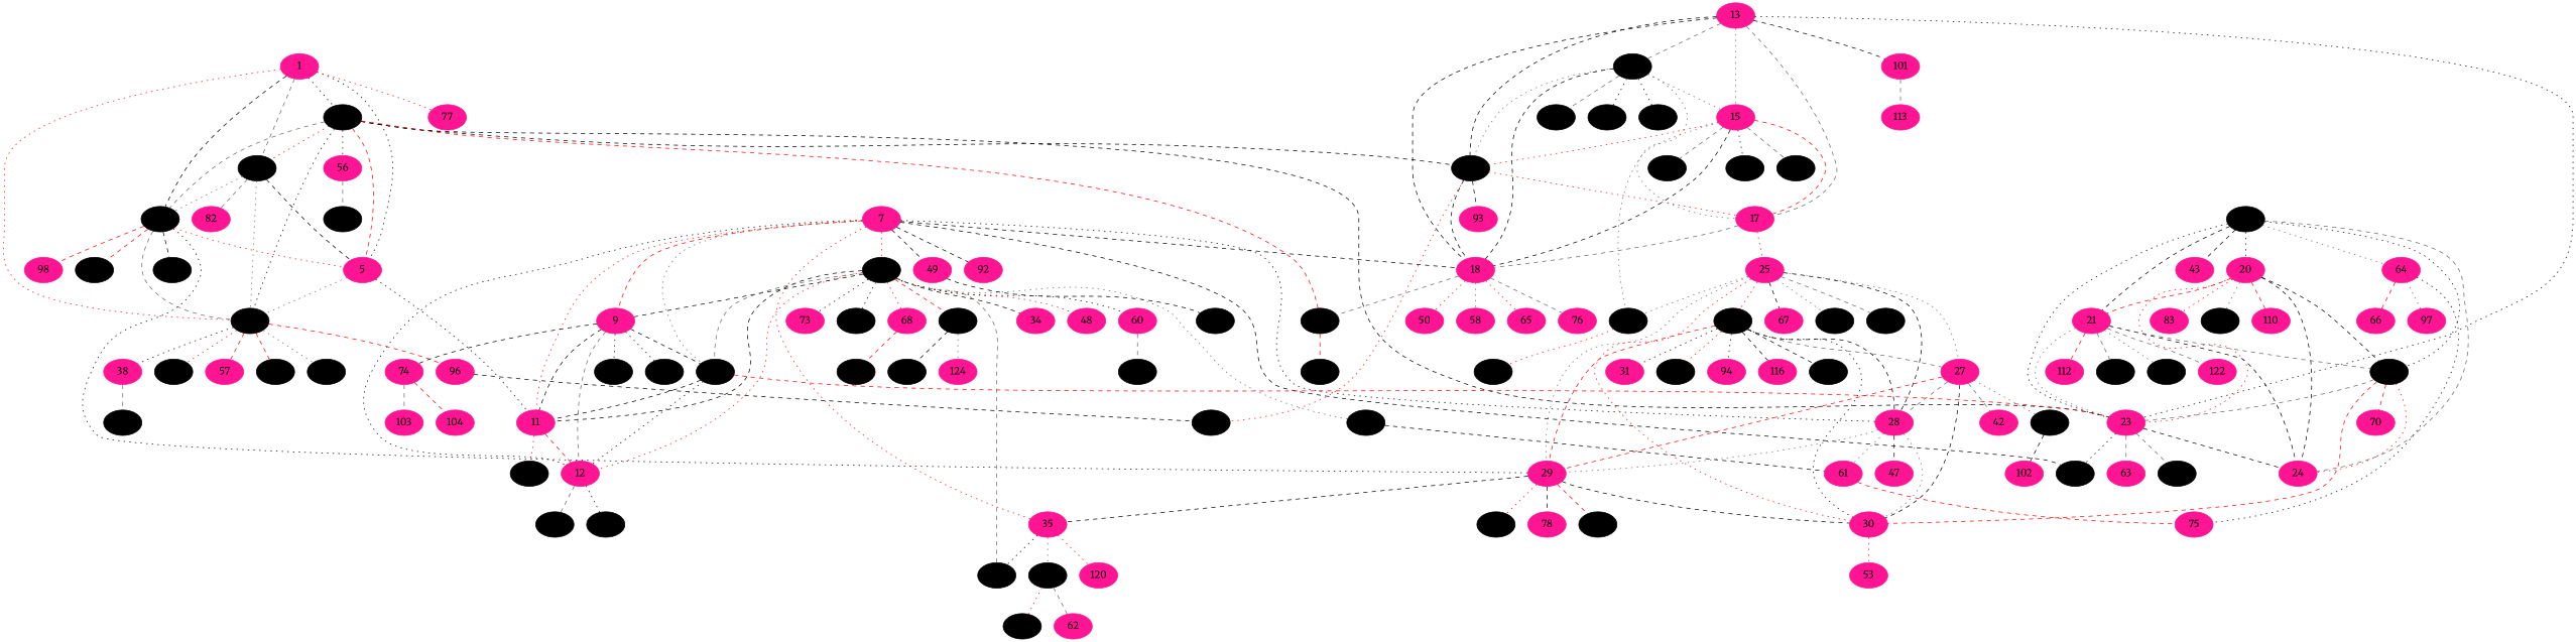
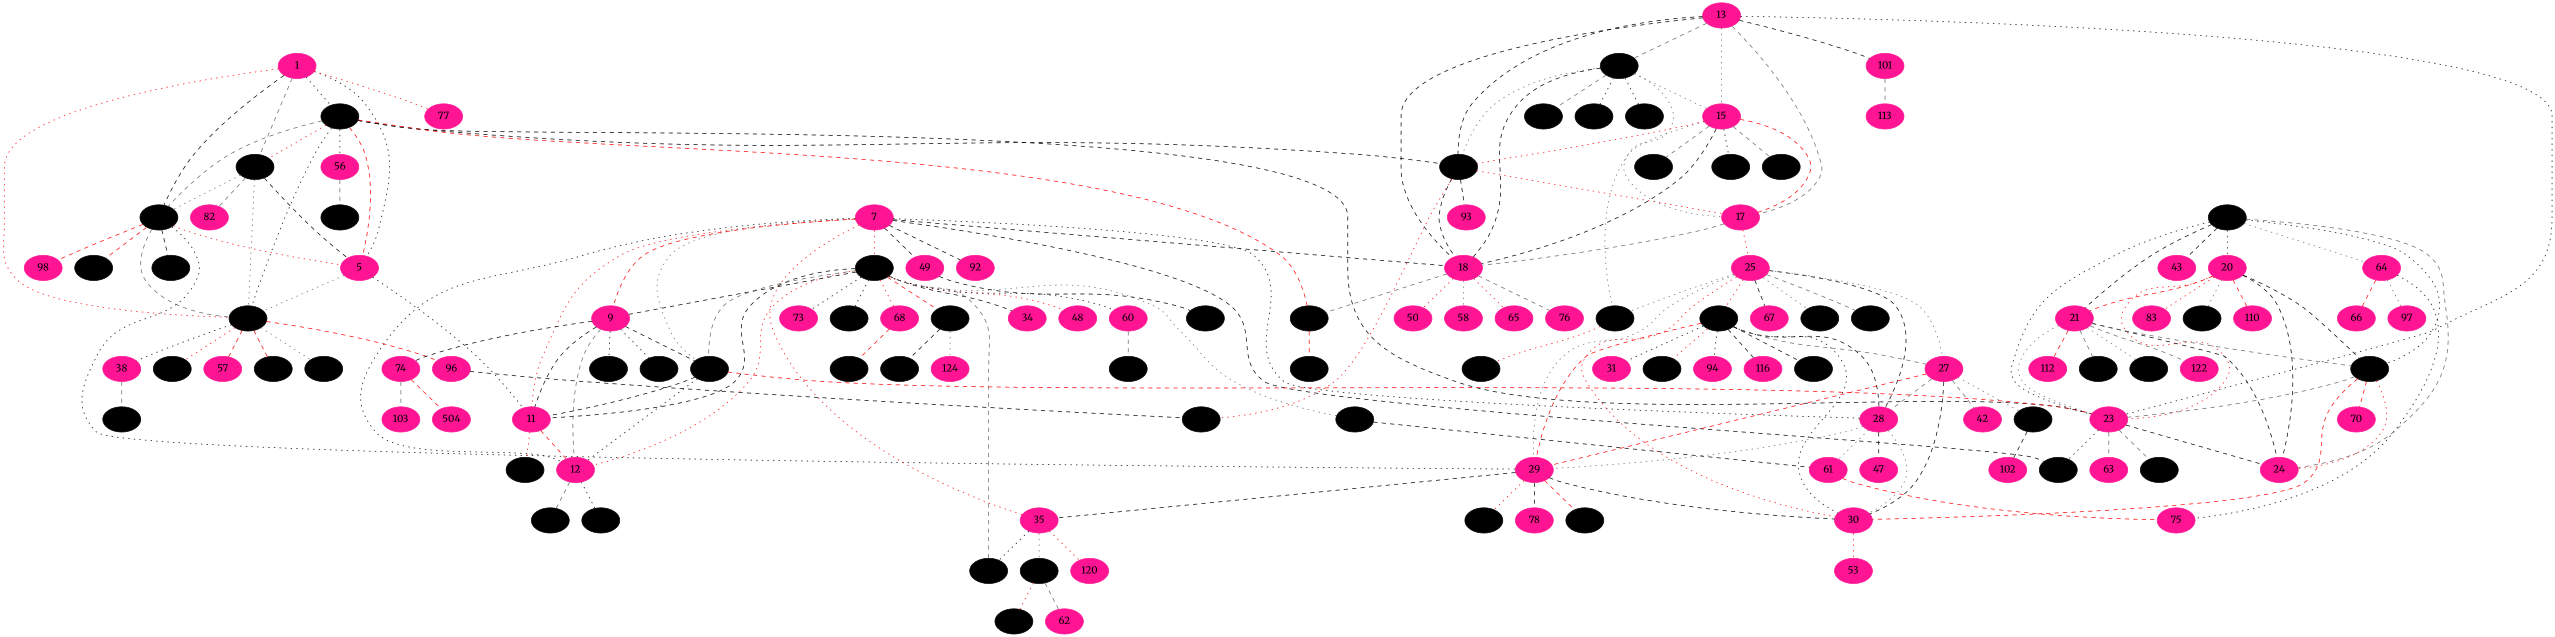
  graph {
    fontname=Merriweather
    node [color=deeppink fontname=Merriweather style=filled]
    edge [color=black fontname=Merriweather style=dashed]
    2 [color=black]
    1
    3 [color=black]
    4 [color=black]
    5
    6 [color=black]
    77
    16 [color=black]
    23
    56
    72 [color=black]
    82
    29
    54 [color=black]
    98
    111 [color=black]
    11
    32 [color=black]
    33 [color=black]
    38
    52 [color=black]
    57
    96
    18
    17
    93
    106 [color=black]
    41 [color=black]
    24
    63
    123 [color=black]
    87 [color=black]
    125 [color=black]
    35
    30
    40 [color=black]
    78
    84 [color=black]
    12
    59 [color=black]
    88 [color=black]
    7
    8 [color=black]
    9
    10 [color=black]
    28
    49
    92
    34
    45 [color=black]
    48
    60
    68
    73
    85 [color=black]
    95 [color=black]
    99 [color=black]
    74
    81 [color=black]
    115 [color=black]
    36 [color=black]
    55 [color=black]
    50
    58
    65
    76
    47
    61
    39 [color=black]
    120
    121 [color=black]
    79 [color=black]
    109 [color=black]
    108 [color=black]
    124
    103
-   104
+   104 [label=504]
    13
    14 [color=black]
    15
    101
    46 [color=black]
    71 [color=black]
    91 [color=black]
    51 [color=black]
    80 [color=black]
    100 [color=black]
    105 [color=black]
    25
    113
    107 [color=black]
    26 [color=black]
    27
    67
    89 [color=black]
    119 [color=black]
    19 [color=black]
    20
    21
    22 [color=black]
    43
    64
    83
    86 [color=black]
    110
    112
    114 [color=black]
    118 [color=black]
    122
    70
    75
    66
    97
    53
    31
    90 [color=black]
    94
    116
    117 [color=black]
    37 [color=black]
    42
    102
    44 [color=black]
    62
    2 -- 3 [color=red style=dotted]
    2 -- 4 [color=gray40]
    2 -- 5 [color=red]
    2 -- 6 [style=dotted]
    2 -- 16
    2 -- 23
    2 -- 56 [style=dotted]
    2 -- 72 [color=red]
    1 -- 2 [style=dotted]
    1 -- 3 [color=gray40]
    1 -- 4
    1 -- 5 [style=dotted]
    1 -- 6 [color=red style=dotted]
    1 -- 77 [color=red style=dotted]
    3 -- 4 [color=gray40 style=dotted]
    3 -- 5
    3 -- 6 [color=gray40 style=dotted]
    3 -- 82 [color=gray40]
    4 -- 5 [color=red style=dotted]
    4 -- 6 [color=gray40]
    4 -- 29 [style=dotted]
    4 -- 54
    4 -- 98 [color=red]
    4 -- 111 [color=red]
    5 -- 6 [color=gray40 style=dotted]
    5 -- 11 [style=dotted]
    6 -- 32 [color=red]
    6 -- 33 [color=gray40 style=dotted]
    6 -- 38 [style=dotted]
    6 -- 52 [color=red style=dotted]
    6 -- 57 [color=red]
    6 -- 96 [color=red]
    16 -- 18
    16 -- 17 [color=red style=dotted]
    16 -- 93
    16 -- 106 [color=red style=dotted]
    23 -- 41 [style=dotted]
    23 -- 24
    23 -- 63 [color=gray40]
    23 -- 123 [color=gray40]
    56 -- 87 [color=gray40]
    72 -- 125 [color=red]
    29 -- 35
    29 -- 30
    29 -- 40 [color=red style=dotted]
    29 -- 78
    29 -- 84 [color=red]
    11 -- 12 [color=red]
    11 -- 59 [color=red style=dotted]
    38 -- 88 [color=gray40]
    96 -- 106
    18 -- 72 [color=gray40]
    18 -- 50 [color=red style=dotted]
    18 -- 58 [color=gray40 style=dotted]
    18 -- 65 [color=red style=dotted]
    18 -- 76 [color=gray40]
    17 -- 18 [color=gray40]
    17 -- 25 [color=red style=dotted]
    35 -- 95 [style=dotted]
    35 -- 39 [color=gray40 style=dotted]
    35 -- 120 [color=red style=dotted]
    30 -- 53 [color=red style=dotted]
    12 -- 36 [color=gray40]
    12 -- 55 [style=dotted]
    7 -- 11 [color=red style=dotted]
    7 -- 18
    7 -- 41
    7 -- 35 [color=red style=dotted]
    7 -- 12 [style=dotted]
    7 -- 8 [color=red style=dotted]
    7 -- 9 [color=red]
    7 -- 10 [color=gray40 style=dotted]
    7 -- 28 [style=dotted]
    7 -- 49
    7 -- 92
    8 -- 11
    8 -- 12 [color=red style=dotted]
    8 -- 9
    8 -- 10 [color=gray40]
    8 -- 34
    8 -- 45 [color=gray40 style=dotted]
    8 -- 48 [color=red style=dotted]
    8 -- 60 [style=dotted]
    8 -- 68 [color=red style=dotted]
    8 -- 73 [style=dotted]
    8 -- 85 [style=dotted]
    8 -- 95 [color=gray40]
    8 -- 99 [color=red]
    9 -- 11
    9 -- 12 [color=gray40]
    9 -- 10
    9 -- 74
    9 -- 81 [style=dotted]
    9 -- 115 [style=dotted]
    10 -- 23 [color=red]
    10 -- 11
    10 -- 12 [style=dotted]
    28 -- 29 [color=gray40 style=dotted]
    28 -- 30 [color=gray40 style=dotted]
    28 -- 47
    28 -- 61 [color=gray40 style=dotted]
    49 -- 121
    45 -- 61
    60 -- 79 [color=gray40]
    68 -- 109 [color=red]
    99 -- 108
    99 -- 124 [color=gray40 style=dotted]
    74 -- 103 [color=gray40]
    74 -- 104 [color=red]
    61 -- 75 [color=red]
    39 -- 44 [color=red style=dotted]
    39 -- 62 [color=gray40]
    13 -- 16
    13 -- 23 [style=dotted]
    13 -- 18
    13 -- 17 [color=gray40]
    13 -- 14 [color=gray40]
    13 -- 15 [color=gray40 style=dotted]
    13 -- 101
    14 -- 16 [color=gray40 style=dotted]
    14 -- 18
    14 -- 17 [color=gray40 style=dotted]
    14 -- 15 [color=gray40 style=dotted]
    14 -- 46 [style=dotted]
    14 -- 71 [style=dotted]
    14 -- 91 [color=gray40]
    15 -- 16 [color=red style=dotted]
    15 -- 18
    15 -- 17 [color=red]
    15 -- 51 [color=gray40]
    15 -- 80 [color=gray40 style=dotted]
    15 -- 100 [style=dotted]
    15 -- 105 [color=gray40]
    101 -- 113 [color=gray40]
    80 -- 107 [color=red style=dotted]
    25 -- 29 [color=gray40 style=dotted]
    25 -- 30 [color=red style=dotted]
    25 -- 28
    25 -- 80 [color=gray40 style=dotted]
    25 -- 26 [color=red style=dotted]
    25 -- 27 [color=gray40 style=dotted]
    25 -- 67
    25 -- 89 [color=gray40 style=dotted]
    25 -- 119 [color=gray40]
    26 -- 29 [color=red]
    26 -- 30 [style=dotted]
    26 -- 28
    26 -- 27 [color=gray40]
    26 -- 31 [style=dotted]
    26 -- 90 [color=red style=dotted]
    26 -- 94 [style=dotted]
    26 -- 116
    26 -- 117
    27 -- 29 [color=red]
    27 -- 30
    27 -- 28 [color=gray40]
    27 -- 37 [color=gray40 style=dotted]
    27 -- 42 [color=gray40]
    19 -- 23 [style=dotted]
    19 -- 24 [color=gray40]
    19 -- 20 [style=dotted]
    19 -- 21
    19 -- 22 [style=dotted]
    19 -- 43
    19 -- 64 [color=gray40 style=dotted]
    20 -- 23 [color=red style=dotted]
    20 -- 24
    20 -- 21 [color=red]
    20 -- 22
    20 -- 83 [color=red style=dotted]
    20 -- 86 [color=gray40 style=dotted]
    20 -- 110 [color=red]
    21 -- 23 [color=gray40 style=dotted]
    21 -- 24
    21 -- 22 [color=gray40]
    21 -- 112 [color=red]
    21 -- 114 [color=gray40]
    21 -- 118 [color=gray40 style=dotted]
    21 -- 122 [color=gray40]
    22 -- 23 [color=gray40]
    22 -- 24 [color=red style=dotted]
    22 -- 30 [color=red]
    22 -- 70 [color=red]
    64 -- 75 [style=dotted]
    64 -- 66 [color=red]
    64 -- 97 [color=gray40 style=dotted]
    37 -- 102
  }
